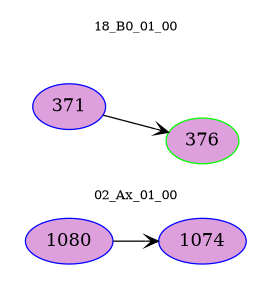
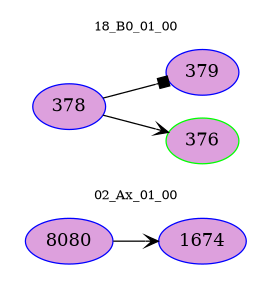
  digraph {
    rankdir=LR
    node [color=blue fillcolor=plum style=filled]
    edge [arrowhead=vee color=black]
-   n1 [label=1080]
-   n2 [label=1074]
-   n3 [label=371]
+   n1 [label=8080]
+   n2 [label=1674]
+   n3 [label=378]
    n4 [color=green label=376]
+   n5 [label=379]
    subgraph cluster_1 {
      color=white
      fontsize=10
      label="02_Ax_01_00"
      n1
      n2
    }
    subgraph cluster_2 {
      color=white
      fontsize=10
      label="18_B0_01_00"
      n3
      n4
+     n5
    }
    n1 -> n2
    n3 -> n4
+   n3 -> n5 [arrowhead=box]
  }
